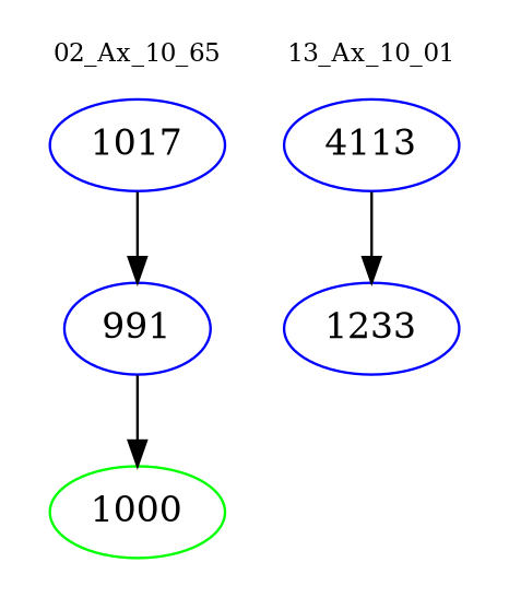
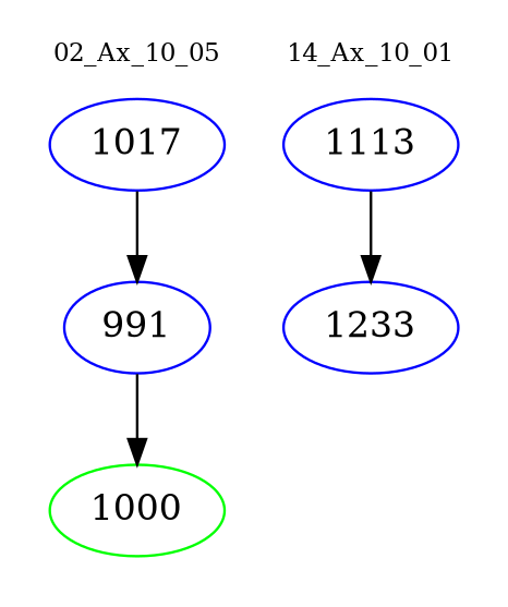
  digraph {
    node [color=blue]
    edge [color=black]
    n1 [label=1017]
    n2 [label=991]
    n3 [color=green label=1000]
-   n4 [label=4113]
+   n4 [label=1113]
    n5 [label=1233]
    subgraph cluster_1 {
      color=white
      fontsize=10
-     label="02_Ax_10_65"
+     label="02_Ax_10_05"
      n1
      n2
      n3
    }
    subgraph cluster_2 {
      color=white
      fontsize=10
-     label="13_Ax_10_01"
+     label="14_Ax_10_01"
      n4
      n5
    }
    n1 -> n2
    n2 -> n3
    n4 -> n5
  }
